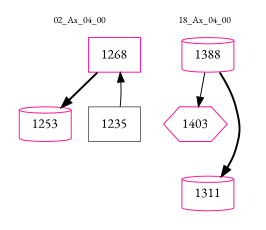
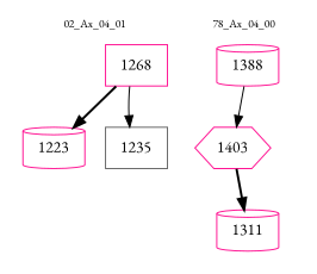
  digraph {
    fontname="EB Garamond"
    node [color=deeppink fontname="EB Garamond" shape=cylinder]
    edge [color=black fontname="EB Garamond" style=bold]
    n1 [label=1268 shape=box]
-   n2 [label=1253]
+   n2 [label=1223]
    n3 [color=gray40 label=1235 shape=box]
    n4 [label=1388]
    n5 [label=1403 shape=hexagon]
    n6 [label=1311]
    subgraph cluster_1 {
      color=white
      fontsize=10
-     label="02_Ax_04_00"
+     label="02_Ax_04_01"
      n1
      n2
      n3
    }
    subgraph cluster_2 {
      color=white
      fontsize=10
-     label="18_Ax_04_00"
+     label="78_Ax_04_00"
      n4
      n5
      n6
    }
    n1 -> n2
-   n3 -> n1 [style=solid]
+   n1 -> n3 [style=solid]
    n4 -> n5 [style=solid]
-   n4 -> n6
+   n5 -> n6
  }
